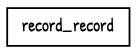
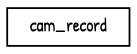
  digraph {
    rankdir=LR
    fontname="Patrick Hand"
-   n1 [color=black fillcolor=white fontname="Patrick Hand" fontsize=10 height=0.2 label=record_record shape=record style=filled width=0.4]
+   n1 [color=black fillcolor=white fontname="Patrick Hand" fontsize=10 height=0.2 label=cam_record shape=record style=filled width=0.4]
  }
